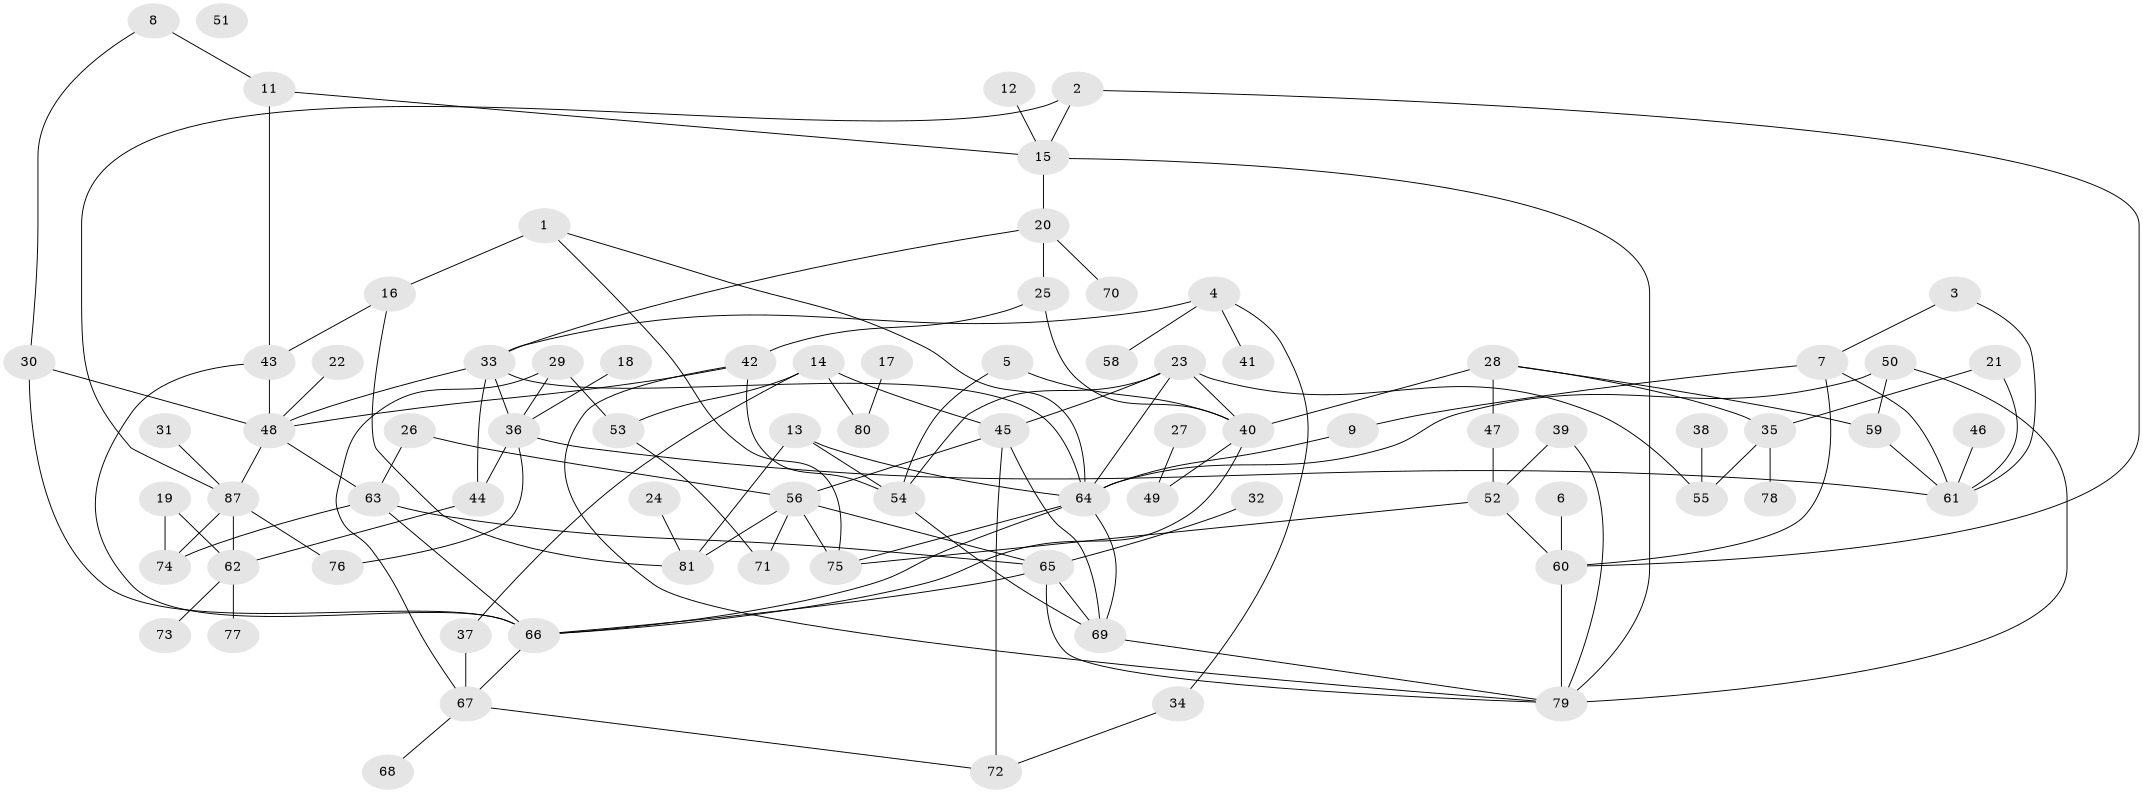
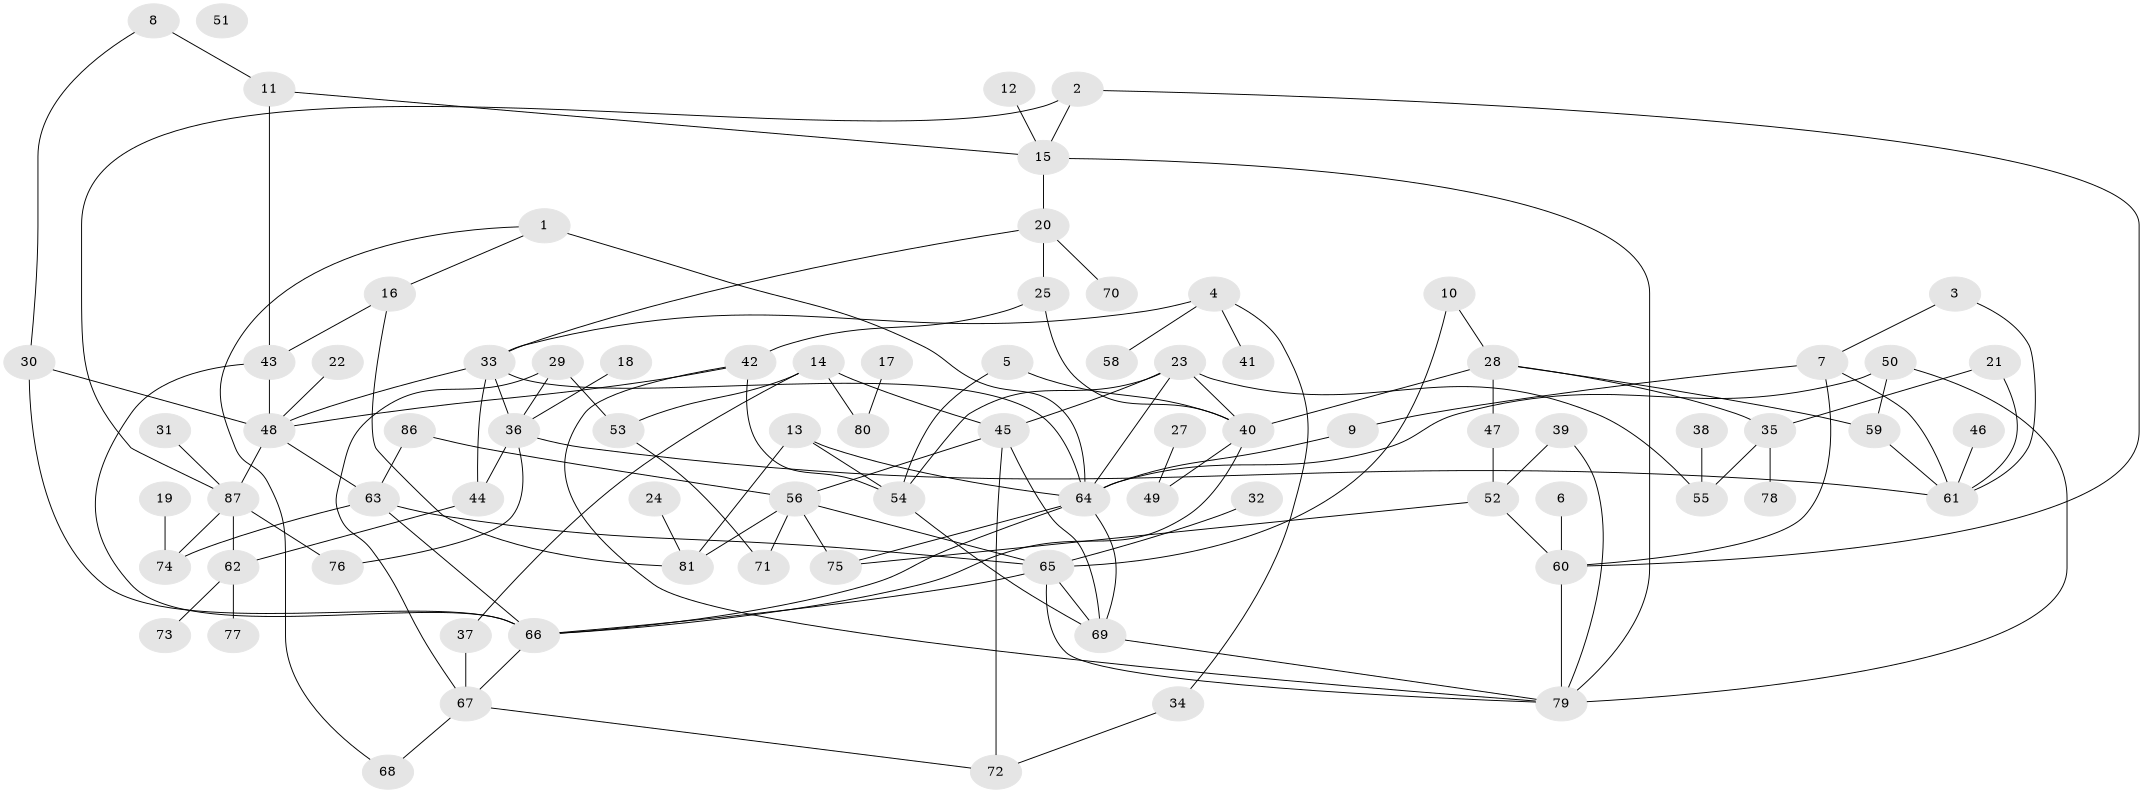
  graph {
    node [color=gray90 style=filled]
    1
    16
    64
    68
    43
    81
    66
    69
    75
    2
    15
    n12 [label=87]
    60
    20
    79
    62
    74
    76
    3
    7
    61
    9
    4
    33
    34
    41
    58
    36
    48
    44
    72
    5
    40
    54
    49
    6
    8
    11
    30
+   10
    28
    65
    35
    47
    59
    12
    13
    14
    37
    45
    53
    80
    67
    56
    71
    25
    70
    17
    18
    19
    73
    77
    42
    21
    55
    78
    22
    63
    23
    24
-   26
+   26 [label=86]
    27
    52
    29
    31
    32
    38
    39
    46
    50
    51
    1 -- 16
    1 -- 64
-   1 -- 75
+   1 -- 68
    16 -- 43
    16 -- 81
    64 -- 66
    64 -- 69
    64 -- 75
    43 -- 66
    43 -- 48
    66 -- 67
    69 -- 79
    2 -- 15
    2 -- n12
    2 -- 60
    15 -- 20
    15 -- 79
    n12 -- 62
    n12 -- 74
    n12 -- 76
    60 -- 79
    20 -- 33
    20 -- 25
    20 -- 70
    62 -- 73
    62 -- 77
    3 -- 7
    3 -- 61
    7 -- 60
    7 -- 61
    7 -- 9
    9 -- 64
    4 -- 33
    4 -- 34
    4 -- 41
    4 -- 58
    33 -- 64
    33 -- 36
    33 -- 48
    33 -- 44
    34 -- 72
    36 -- 76
    36 -- 61
    36 -- 44
    48 -- n12
    48 -- 63
    44 -- 62
    5 -- 40
    5 -- 54
    40 -- 66
    40 -- 49
    54 -- 69
    6 -- 60
    8 -- 11
    8 -- 30
    11 -- 43
    11 -- 15
    30 -- 66
    30 -- 48
+   10 -- 28
+   10 -- 65
    28 -- 40
    28 -- 35
    28 -- 47
    28 -- 59
    65 -- 66
    65 -- 69
    65 -- 79
    35 -- 55
    35 -- 78
    47 -- 52
    59 -- 61
    12 -- 15
    13 -- 64
    13 -- 81
    13 -- 54
    14 -- 37
    14 -- 45
    14 -- 53
    14 -- 80
    37 -- 67
    45 -- 69
    45 -- 72
    45 -- 56
    53 -- 71
    67 -- 68
    67 -- 72
    56 -- 81
    56 -- 75
    56 -- 65
    56 -- 71
    25 -- 40
    25 -- 42
    17 -- 80
    18 -- 36
-   19 -- 62
    19 -- 74
    42 -- 79
    42 -- 48
    42 -- 54
    21 -- 61
    21 -- 35
    22 -- 48
    63 -- 66
    63 -- 74
    63 -- 65
    23 -- 64
    23 -- 40
    23 -- 54
    23 -- 45
    23 -- 55
    24 -- 81
    26 -- 56
    26 -- 63
    27 -- 49
    52 -- 75
    52 -- 60
    29 -- 36
    29 -- 53
    29 -- 67
    31 -- n12
    32 -- 65
    38 -- 55
    39 -- 79
    39 -- 52
    46 -- 61
    50 -- 64
    50 -- 79
    50 -- 59
  }
